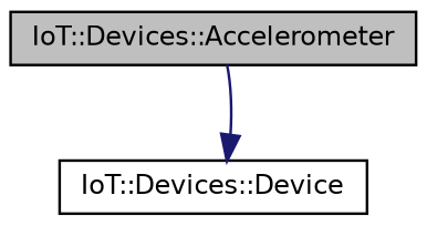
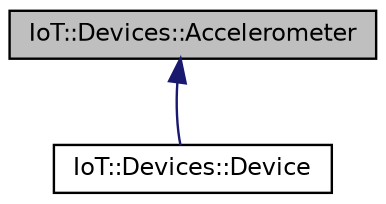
  digraph {
    node [color=black fontname=Helvetica fontsize=10 shape=record style=filled]
    n1 [fillcolor=grey75 fontcolor=black height=0.2 label="IoT::Devices::Accelerometer" width=0.4]
    n2 [fillcolor=white height=0.2 label="IoT::Devices::Device" width=0.4]
-   n2 -> n1 [color=midnightblue dir=back fontname=Helvetica fontsize=10 labelfontname=Helvetica labelfontsize=10 style=solid]
+   n1 -> n2 [color=midnightblue dir=back fontname=Helvetica fontsize=10 labelfontname=Helvetica labelfontsize=10 style=solid]
  }
